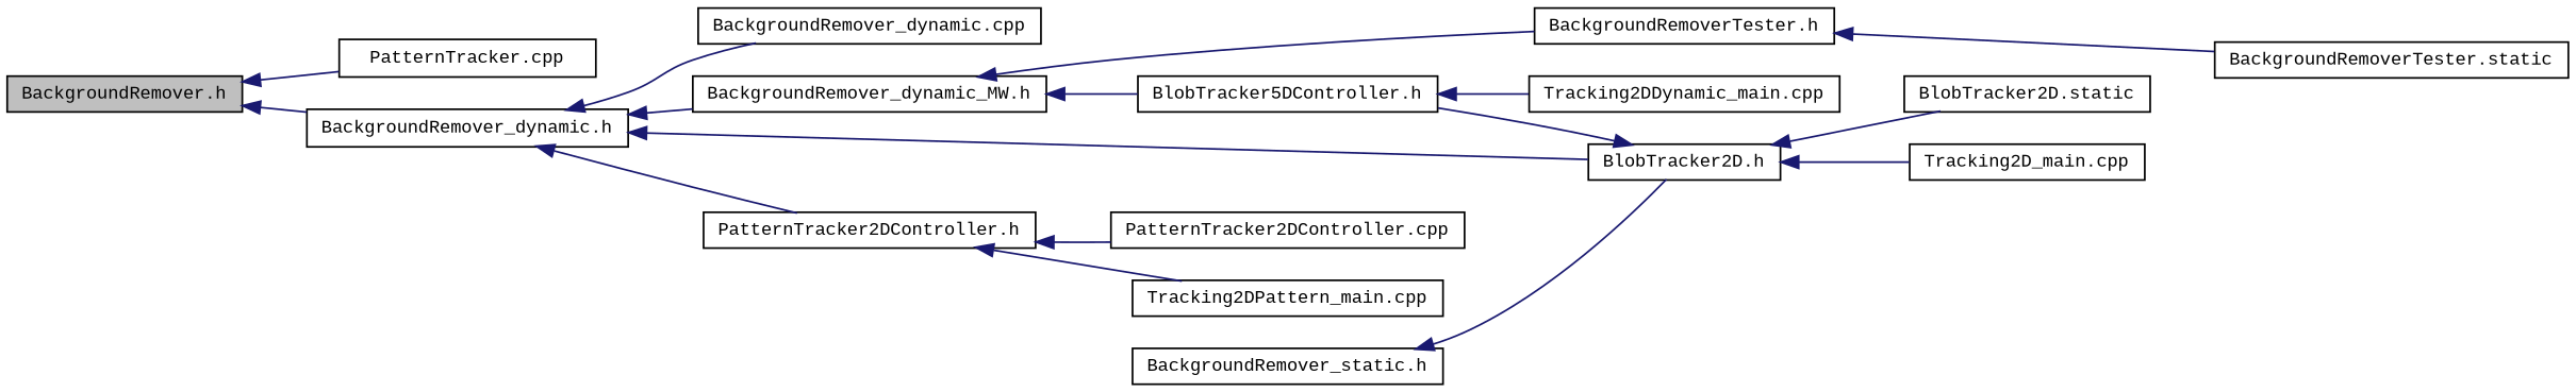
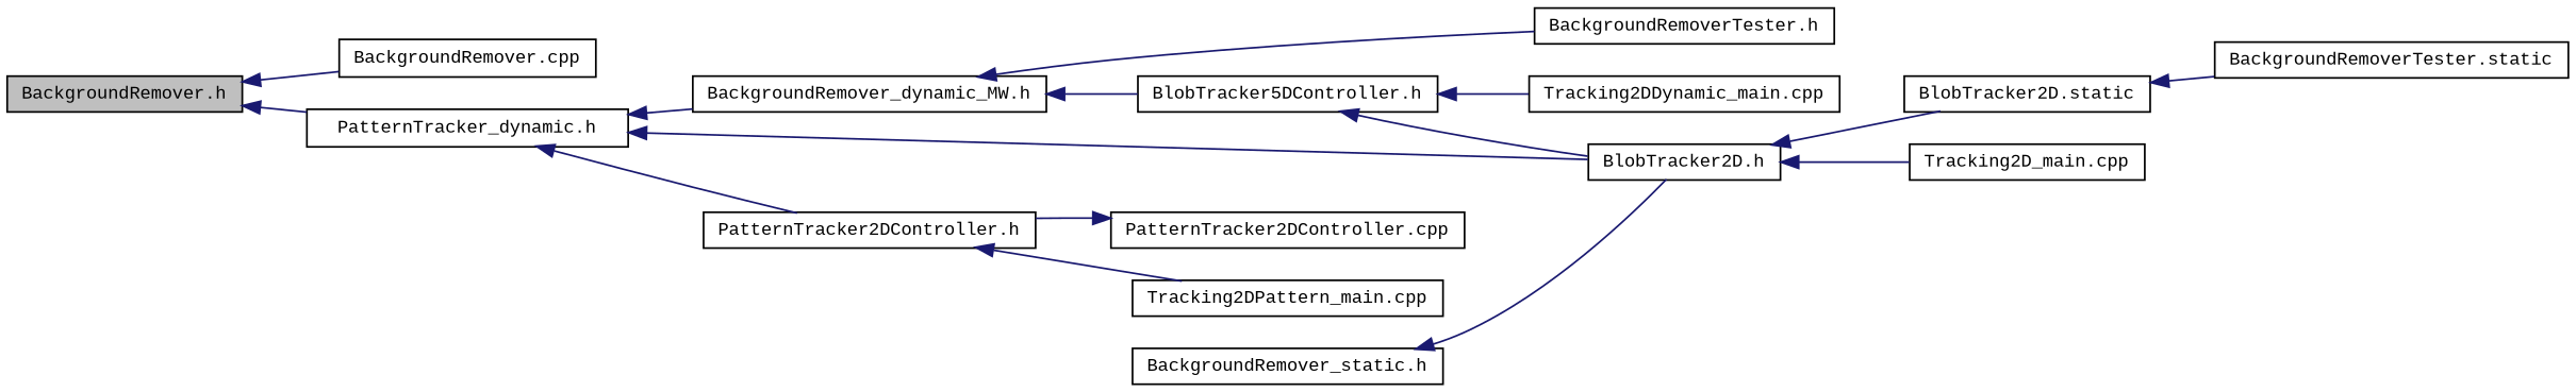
  digraph {
    fontname="Liberation Mono"
    rankdir=LR
    node [color=black fillcolor=white fontname="Liberation Mono" fontsize=10 shape=record style=filled]
    edge [color=midnightblue dir=back fontname="Liberation Mono" fontsize=10 labelfontname=Helvetica labelfontsize=10 style=solid]
    n1 [fillcolor=grey75 fontcolor=black height=0.2 label="BackgroundRemover.h" width=0.4]
-   n2 [height=0.2 label="PatternTracker.cpp" width=0.4]
-   n3 [height=0.2 label="BackgroundRemover_dynamic.h" width=0.4]
-   n4 [height=0.2 label="BackgroundRemover_dynamic.cpp" width=0.4]
+   n2 [height=0.2 label="BackgroundRemover.cpp" width=0.4]
+   n3 [height=0.2 label="PatternTracker_dynamic.h" width=0.4]
    n5 [height=0.2 label="BackgroundRemover_dynamic_MW.h" width=0.4]
    n6 [height=0.2 label="BlobTracker2D.h" width=0.4]
    n7 [height=0.2 label="PatternTracker2DController.h" width=0.4]
    n8 [height=0.2 label="BackgroundRemover_static.h" width=0.4]
    n9 [height=0.2 label="BackgroundRemoverTester.h" width=0.4]
    n10 [height=0.2 label="BlobTracker5DController.h" width=0.4]
    n11 [height=0.2 label="BackgroundRemoverTester.static" width=0.4]
    n12 [height=0.2 label="BlobTracker2D.static" width=0.4]
    n13 [height=0.2 label="Tracking2D_main.cpp" width=0.4]
    n14 [height=0.2 label="Tracking2DDynamic_main.cpp" width=0.4]
    n15 [height=0.2 label="PatternTracker2DController.cpp" width=0.4]
    n16 [height=0.2 label="Tracking2DPattern_main.cpp" width=0.4]
    n1 -> n2
    n1 -> n3
-   n3 -> n4
    n3 -> n5
    n3 -> n6
    n3 -> n7
    n5 -> n9
    n5 -> n10
-   n6 -> n10
+   n10 -> n6
    n6 -> n12
    n6 -> n13
-   n7 -> n15
+   n15 -> n7
    n7 -> n16
    n8 -> n6
-   n9 -> n11
+   n12 -> n11
    n10 -> n14
  }
